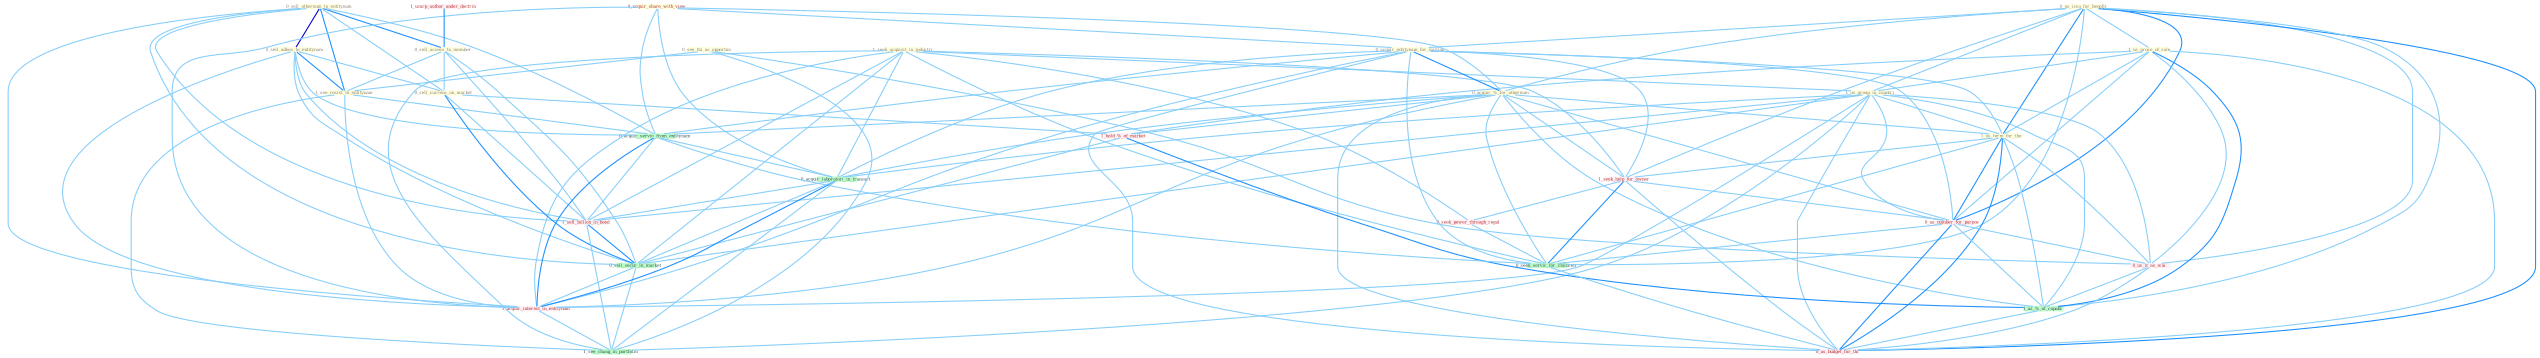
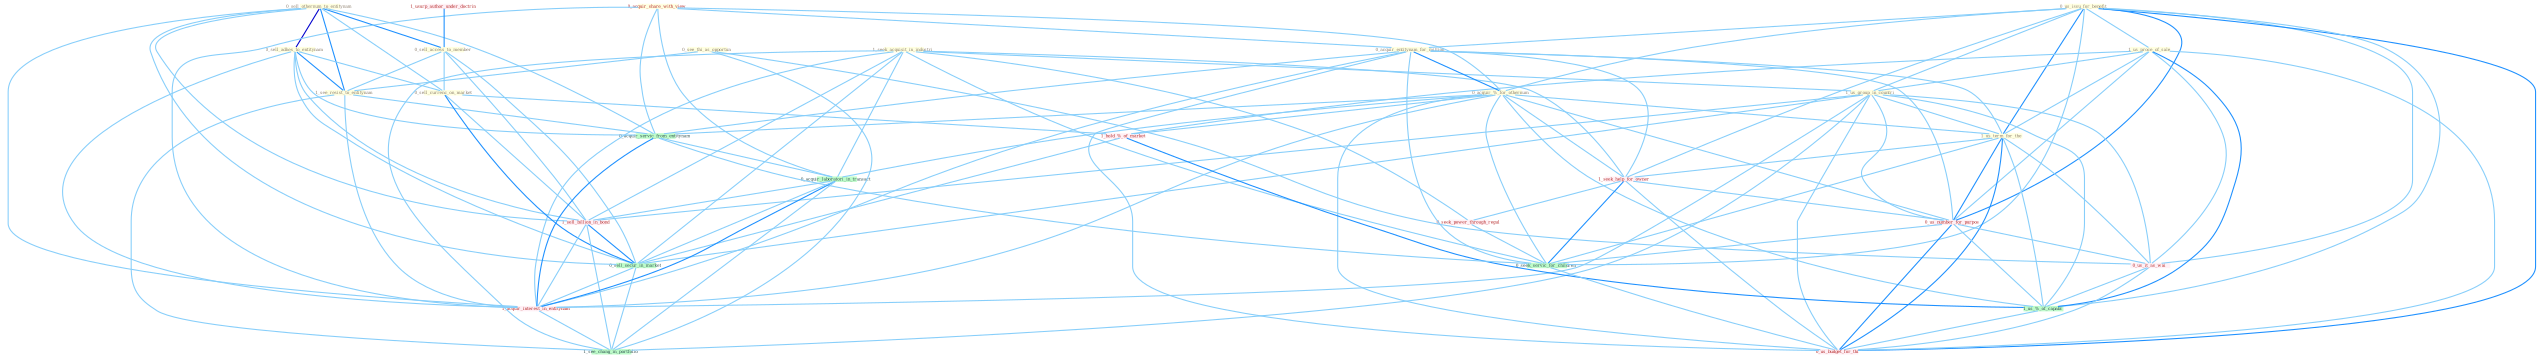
  graph {
    fontname="DejaVu Serif"
    node [color="#ffffe0" fixedsize=true fontcolor="#8b7d6b" fontname="DejaVu Serif" fontsize=4 shape=polygon style=filled]
    edge [color="#87cefa" fontname="DejaVu Serif" w=1]
    "0_sell_othernum_to_entitynam " [height=.06 width=.5]
    "1_seek_acquisit_in_industri " [height=.06 width=.5]
    "0_us_issu_for_benefit " [height=.06 width=.5]
    "0_acquir_share_with_view " [fontcolor="#b22222" height=.06 width=.5]
    "1_us_proce_of_sale " [height=.06 width=.5]
    "0_acquir_entitynam_for_million " [height=.06 width=.5]
    "0_sell_adhes_to_entitynam " [height=.06 width=.5]
    "0_acquir_%_for_othernum " [height=.06 width=.5]
    "0_see_thi_as_opportun " [height=.06 width=.5]
    "0_sell_access_to_member " [height=.06 width=.5]
    "1_us_group_in_countri " [height=.06 width=.5]
    "1_us_term_for_the " [height=.06 width=.5]
    "1_see_resist_to_entitynam " [height=.06 width=.5]
    "0_sell_currenc_on_market " [height=.06 width=.5]
    "1_seek_help_for_owner " [color="#fff0f5" fontcolor="#b22222" height=.06 width=.5]
    "1_hold_%_of_market " [color="#fff0f5" fontcolor="#b22222" height=.06 width=.5]
    "0_seek_power_through_regul " [color="#fff0f5" fontcolor="#b22222" height=.06 width=.5]
    "0_us_number_for_purpos " [color="#fff0f5" fontcolor="#b22222" height=.06 width=.5]
    "1_sell_billion_in_bond " [color="#fff0f5" fontcolor="#b22222" height=.06 width=.5]
    "0_us_it_as_wai " [color="#fff0f5" fontcolor="#b22222" height=.06 width=.5]
    "1_usurp_author_under_doctrin " [color="#fff0f5" fontcolor="#b22222" height=.06 width=.5]
    "1_acquir_interest_in_entitynam " [color="#fff0f5" fontcolor="#b22222" height=.06 width=.5]
    "0_us_budget_for_thi " [color="#fff0f5" fontcolor="#b22222" height=.06 width=.5]
    "0_acquir_servic_from_entitynam " [color="#BDFCC9" fontcolor="#2f4f4f" height=.06 width=.5]
    "0_sell_secur_in_market " [color="#BDFCC9" fontcolor="#2f4f4f" height=.06 width=.5]
    "0_acquir_laboratori_in_transact " [color="#BDFCC9" fontcolor="#2f4f4f" height=.06 width=.5]
    "0_seek_servic_for_children " [color="#BDFCC9" fontcolor="#2f4f4f" height=.06 width=.5]
    "1_see_chang_in_portfolio " [color="#BDFCC9" fontcolor="#2f4f4f" height=.06 width=.5]
    "1_us_%_of_capabl " [color="#BDFCC9" fontcolor="#2f4f4f" height=.06 width=.5]
    subgraph sub_1 {
      "0_sell_othernum_to_entitynam "
      "1_seek_acquisit_in_industri "
      "0_us_issu_for_benefit "
      "0_acquir_share_with_view "
      "1_us_proce_of_sale "
      "0_acquir_entitynam_for_million "
      "0_sell_adhes_to_entitynam "
      "0_acquir_%_for_othernum "
      "0_see_thi_as_opportun "
      "0_sell_access_to_member "
      "1_us_group_in_countri "
      "1_us_term_for_the "
      "1_see_resist_to_entitynam "
      "0_sell_currenc_on_market "
    }
    subgraph sub_2 {
      "1_seek_help_for_owner "
      "1_hold_%_of_market "
      "0_seek_power_through_regul "
      "0_us_number_for_purpos "
      "1_sell_billion_in_bond "
      "0_us_it_as_wai "
      "1_usurp_author_under_doctrin "
      "1_acquir_interest_in_entitynam "
      "0_us_budget_for_thi "
    }
    "0_sell_othernum_to_entitynam " -- "0_sell_adhes_to_entitynam " [color="#0000cd" w=3]
    "0_sell_othernum_to_entitynam " -- "0_sell_access_to_member " [color="#1e90ff" w=2]
    "0_sell_othernum_to_entitynam " -- "1_see_resist_to_entitynam " [color="#1e90ff" w=2]
    "0_sell_othernum_to_entitynam " -- "0_sell_currenc_on_market "
    "0_sell_othernum_to_entitynam " -- "1_sell_billion_in_bond "
    "0_sell_othernum_to_entitynam " -- "1_acquir_interest_in_entitynam "
    "0_sell_othernum_to_entitynam " -- "0_acquir_servic_from_entitynam "
    "0_sell_othernum_to_entitynam " -- "0_sell_secur_in_market "
    "1_seek_acquisit_in_industri " -- "1_us_group_in_countri "
    "1_seek_acquisit_in_industri " -- "1_seek_help_for_owner "
    "1_seek_acquisit_in_industri " -- "0_seek_power_through_regul "
    "1_seek_acquisit_in_industri " -- "1_sell_billion_in_bond "
    "1_seek_acquisit_in_industri " -- "1_acquir_interest_in_entitynam "
    "1_seek_acquisit_in_industri " -- "0_sell_secur_in_market "
    "1_seek_acquisit_in_industri " -- "0_acquir_laboratori_in_transact "
    "1_seek_acquisit_in_industri " -- "0_seek_servic_for_children "
    "1_seek_acquisit_in_industri " -- "1_see_chang_in_portfolio "
    "0_us_issu_for_benefit " -- "1_us_proce_of_sale "
    "0_us_issu_for_benefit " -- "0_acquir_entitynam_for_million "
    "0_us_issu_for_benefit " -- "0_acquir_%_for_othernum "
    "0_us_issu_for_benefit " -- "1_us_group_in_countri "
    "0_us_issu_for_benefit " -- "1_us_term_for_the " [color="#1e90ff" w=2]
    "0_us_issu_for_benefit " -- "1_seek_help_for_owner "
    "0_us_issu_for_benefit " -- "0_us_number_for_purpos " [color="#1e90ff" w=2]
    "0_us_issu_for_benefit " -- "0_us_it_as_wai "
    "0_us_issu_for_benefit " -- "0_us_budget_for_thi " [color="#1e90ff" w=2]
    "0_us_issu_for_benefit " -- "0_seek_servic_for_children "
    "0_us_issu_for_benefit " -- "1_us_%_of_capabl "
    "0_acquir_share_with_view " -- "0_acquir_entitynam_for_million "
    "0_acquir_share_with_view " -- "0_acquir_%_for_othernum "
    "0_acquir_share_with_view " -- "1_acquir_interest_in_entitynam "
    "0_acquir_share_with_view " -- "0_acquir_servic_from_entitynam "
    "0_acquir_share_with_view " -- "0_acquir_laboratori_in_transact "
    "1_us_proce_of_sale " -- "1_us_group_in_countri "
    "1_us_proce_of_sale " -- "1_us_term_for_the "
    "1_us_proce_of_sale " -- "1_hold_%_of_market "
    "1_us_proce_of_sale " -- "0_us_number_for_purpos "
    "1_us_proce_of_sale " -- "0_us_it_as_wai "
    "1_us_proce_of_sale " -- "0_us_budget_for_thi "
    "1_us_proce_of_sale " -- "1_us_%_of_capabl " [color="#1e90ff" w=2]
    "0_acquir_entitynam_for_million " -- "0_acquir_%_for_othernum " [color="#1e90ff" w=2]
    "0_acquir_entitynam_for_million " -- "1_us_term_for_the "
    "0_acquir_entitynam_for_million " -- "1_seek_help_for_owner "
    "0_acquir_entitynam_for_million " -- "0_us_number_for_purpos "
    "0_acquir_entitynam_for_million " -- "1_acquir_interest_in_entitynam "
    "0_acquir_entitynam_for_million " -- "0_us_budget_for_thi "
    "0_acquir_entitynam_for_million " -- "0_acquir_servic_from_entitynam "
-   "0_acquir_entitynam_for_million " -- "0_acquir_laboratori_in_transact "
    "0_acquir_entitynam_for_million " -- "0_seek_servic_for_children "
    "0_sell_adhes_to_entitynam " -- "1_see_resist_to_entitynam " [color="#1e90ff" w=2]
    "0_sell_adhes_to_entitynam " -- "0_sell_currenc_on_market "
    "0_sell_adhes_to_entitynam " -- "1_sell_billion_in_bond "
    "0_sell_adhes_to_entitynam " -- "1_acquir_interest_in_entitynam "
    "0_sell_adhes_to_entitynam " -- "0_acquir_servic_from_entitynam "
    "0_sell_adhes_to_entitynam " -- "0_sell_secur_in_market "
    "0_acquir_%_for_othernum " -- "1_us_term_for_the "
    "0_acquir_%_for_othernum " -- "1_seek_help_for_owner "
    "0_acquir_%_for_othernum " -- "1_hold_%_of_market "
    "0_acquir_%_for_othernum " -- "0_us_number_for_purpos "
    "0_acquir_%_for_othernum " -- "1_acquir_interest_in_entitynam "
    "0_acquir_%_for_othernum " -- "0_us_budget_for_thi "
    "0_acquir_%_for_othernum " -- "0_acquir_servic_from_entitynam "
    "0_acquir_%_for_othernum " -- "0_acquir_laboratori_in_transact "
    "0_acquir_%_for_othernum " -- "0_seek_servic_for_children "
    "0_acquir_%_for_othernum " -- "1_us_%_of_capabl "
    "0_see_thi_as_opportun " -- "1_see_resist_to_entitynam "
    "0_see_thi_as_opportun " -- "0_us_it_as_wai "
    "0_see_thi_as_opportun " -- "1_see_chang_in_portfolio "
    "0_sell_access_to_member " -- "1_see_resist_to_entitynam "
    "0_sell_access_to_member " -- "0_sell_currenc_on_market "
    "0_sell_access_to_member " -- "1_sell_billion_in_bond "
    "0_sell_access_to_member " -- "0_sell_secur_in_market "
    "1_us_group_in_countri " -- "1_us_term_for_the "
    "1_us_group_in_countri " -- "0_us_number_for_purpos "
    "1_us_group_in_countri " -- "1_sell_billion_in_bond "
    "1_us_group_in_countri " -- "0_us_it_as_wai "
    "1_us_group_in_countri " -- "1_acquir_interest_in_entitynam "
    "1_us_group_in_countri " -- "0_us_budget_for_thi "
    "1_us_group_in_countri " -- "0_sell_secur_in_market "
-   "1_us_group_in_countri " -- "0_acquir_laboratori_in_transact "
    "1_us_group_in_countri " -- "1_see_chang_in_portfolio "
    "1_us_group_in_countri " -- "1_us_%_of_capabl "
    "1_us_term_for_the " -- "1_seek_help_for_owner "
    "1_us_term_for_the " -- "0_us_number_for_purpos " [color="#1e90ff" w=2]
    "1_us_term_for_the " -- "0_us_it_as_wai "
    "1_us_term_for_the " -- "0_us_budget_for_thi " [color="#1e90ff" w=2]
    "1_us_term_for_the " -- "0_seek_servic_for_children "
    "1_us_term_for_the " -- "1_us_%_of_capabl "
    "1_see_resist_to_entitynam " -- "1_acquir_interest_in_entitynam "
    "1_see_resist_to_entitynam " -- "0_acquir_servic_from_entitynam "
    "1_see_resist_to_entitynam " -- "1_see_chang_in_portfolio "
    "0_sell_currenc_on_market " -- "1_hold_%_of_market "
    "0_sell_currenc_on_market " -- "1_sell_billion_in_bond "
    "0_sell_currenc_on_market " -- "0_sell_secur_in_market " [color="#1e90ff" w=2]
    "1_seek_help_for_owner " -- "0_seek_power_through_regul "
    "1_seek_help_for_owner " -- "0_us_number_for_purpos "
    "1_seek_help_for_owner " -- "0_us_budget_for_thi "
    "1_seek_help_for_owner " -- "0_seek_servic_for_children " [color="#1e90ff" w=2]
    "1_hold_%_of_market " -- "0_sell_secur_in_market "
    "1_hold_%_of_market " -- "1_us_%_of_capabl " [color="#1e90ff" w=2]
    "0_seek_power_through_regul " -- "0_seek_servic_for_children "
    "0_us_number_for_purpos " -- "0_us_it_as_wai "
    "0_us_number_for_purpos " -- "0_us_budget_for_thi " [color="#1e90ff" w=2]
    "0_us_number_for_purpos " -- "0_seek_servic_for_children "
    "0_us_number_for_purpos " -- "1_us_%_of_capabl "
-   "1_sell_billion_in_bond " -- "0_acquir_servic_from_entitynam "
+   "1_sell_billion_in_bond " -- "1_acquir_interest_in_entitynam "
    "1_sell_billion_in_bond " -- "0_sell_secur_in_market " [color="#1e90ff" w=2]
    "1_sell_billion_in_bond " -- "1_see_chang_in_portfolio "
    "0_us_it_as_wai " -- "0_us_budget_for_thi "
    "0_us_it_as_wai " -- "1_us_%_of_capabl "
    "1_usurp_author_under_doctrin " -- "0_sell_access_to_member " [color="#1e90ff" w=2]
    "1_acquir_interest_in_entitynam " -- "1_see_chang_in_portfolio "
    "0_acquir_servic_from_entitynam " -- "1_acquir_interest_in_entitynam " [color="#1e90ff" w=2]
    "0_acquir_servic_from_entitynam " -- "0_acquir_laboratori_in_transact "
    "0_acquir_servic_from_entitynam " -- "0_seek_servic_for_children "
    "0_sell_secur_in_market " -- "1_acquir_interest_in_entitynam "
    "0_sell_secur_in_market " -- "1_see_chang_in_portfolio "
    "0_acquir_laboratori_in_transact " -- "1_sell_billion_in_bond "
    "0_acquir_laboratori_in_transact " -- "1_acquir_interest_in_entitynam " [color="#1e90ff" w=2]
    "0_acquir_laboratori_in_transact " -- "0_sell_secur_in_market "
    "0_acquir_laboratori_in_transact " -- "1_see_chang_in_portfolio "
    "0_seek_servic_for_children " -- "0_us_budget_for_thi "
    "1_us_%_of_capabl " -- "0_us_budget_for_thi "
  }
